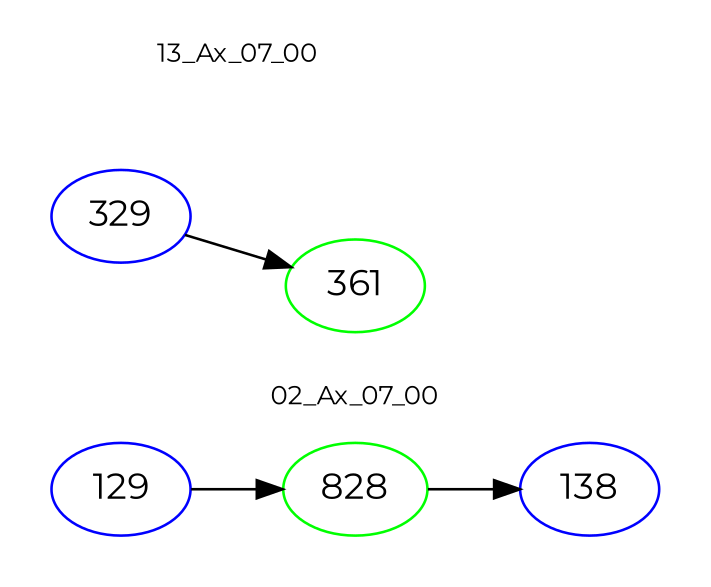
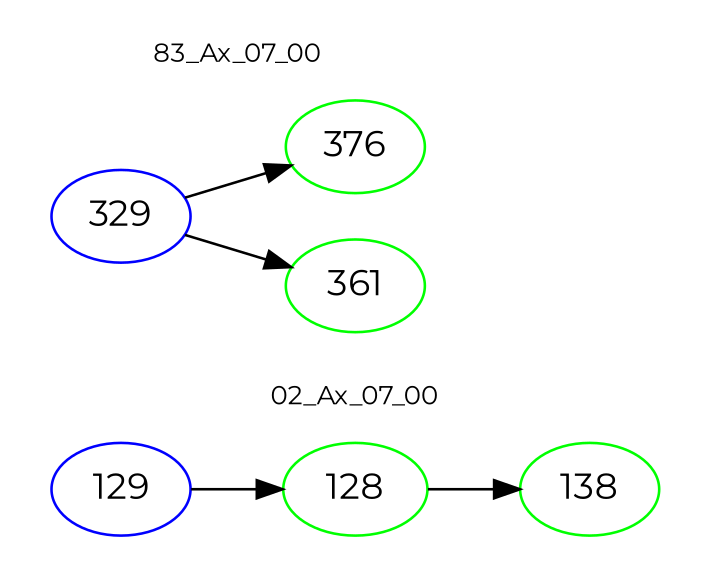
  digraph {
    fontname=Montserrat
    rankdir=LR
    node [color=green fontname=Montserrat]
    edge [color=black fontname=Montserrat]
    n1 [color=blue label=129]
-   n2 [label=828]
-   n3 [color=blue label=138]
+   n2 [label=128]
+   n3 [label=138]
    n4 [color=blue label=329]
    n5 [label=361]
+   n6 [label=376]
    subgraph cluster_1 {
      color=white
      fontsize=10
      label="02_Ax_07_00"
      n1
      n2
      n3
    }
    subgraph cluster_2 {
      color=white
      fontsize=10
-     label="13_Ax_07_00"
+     label="83_Ax_07_00"
      n4
      n5
+     n6
    }
    n1 -> n2
    n2 -> n3
    n4 -> n5
+   n4 -> n6
  }
